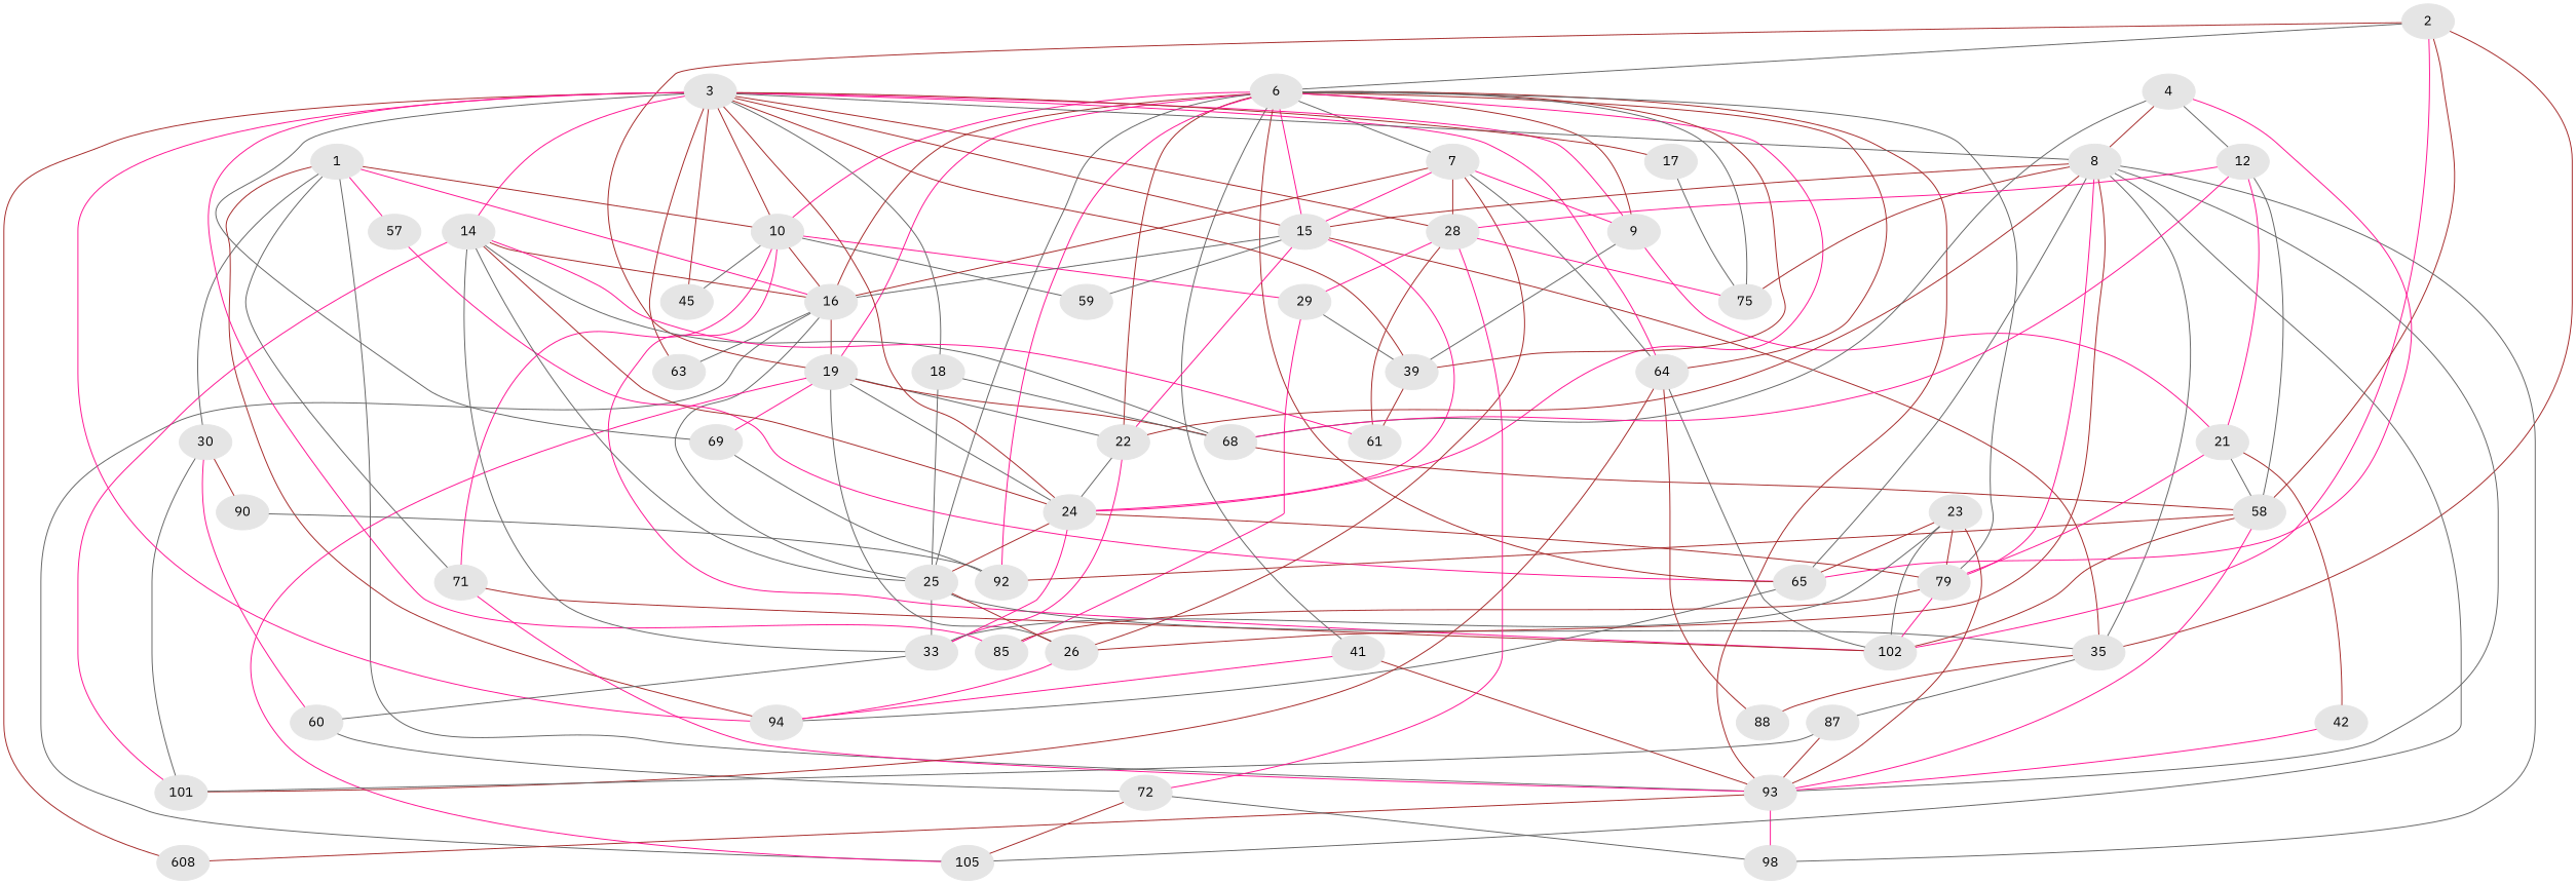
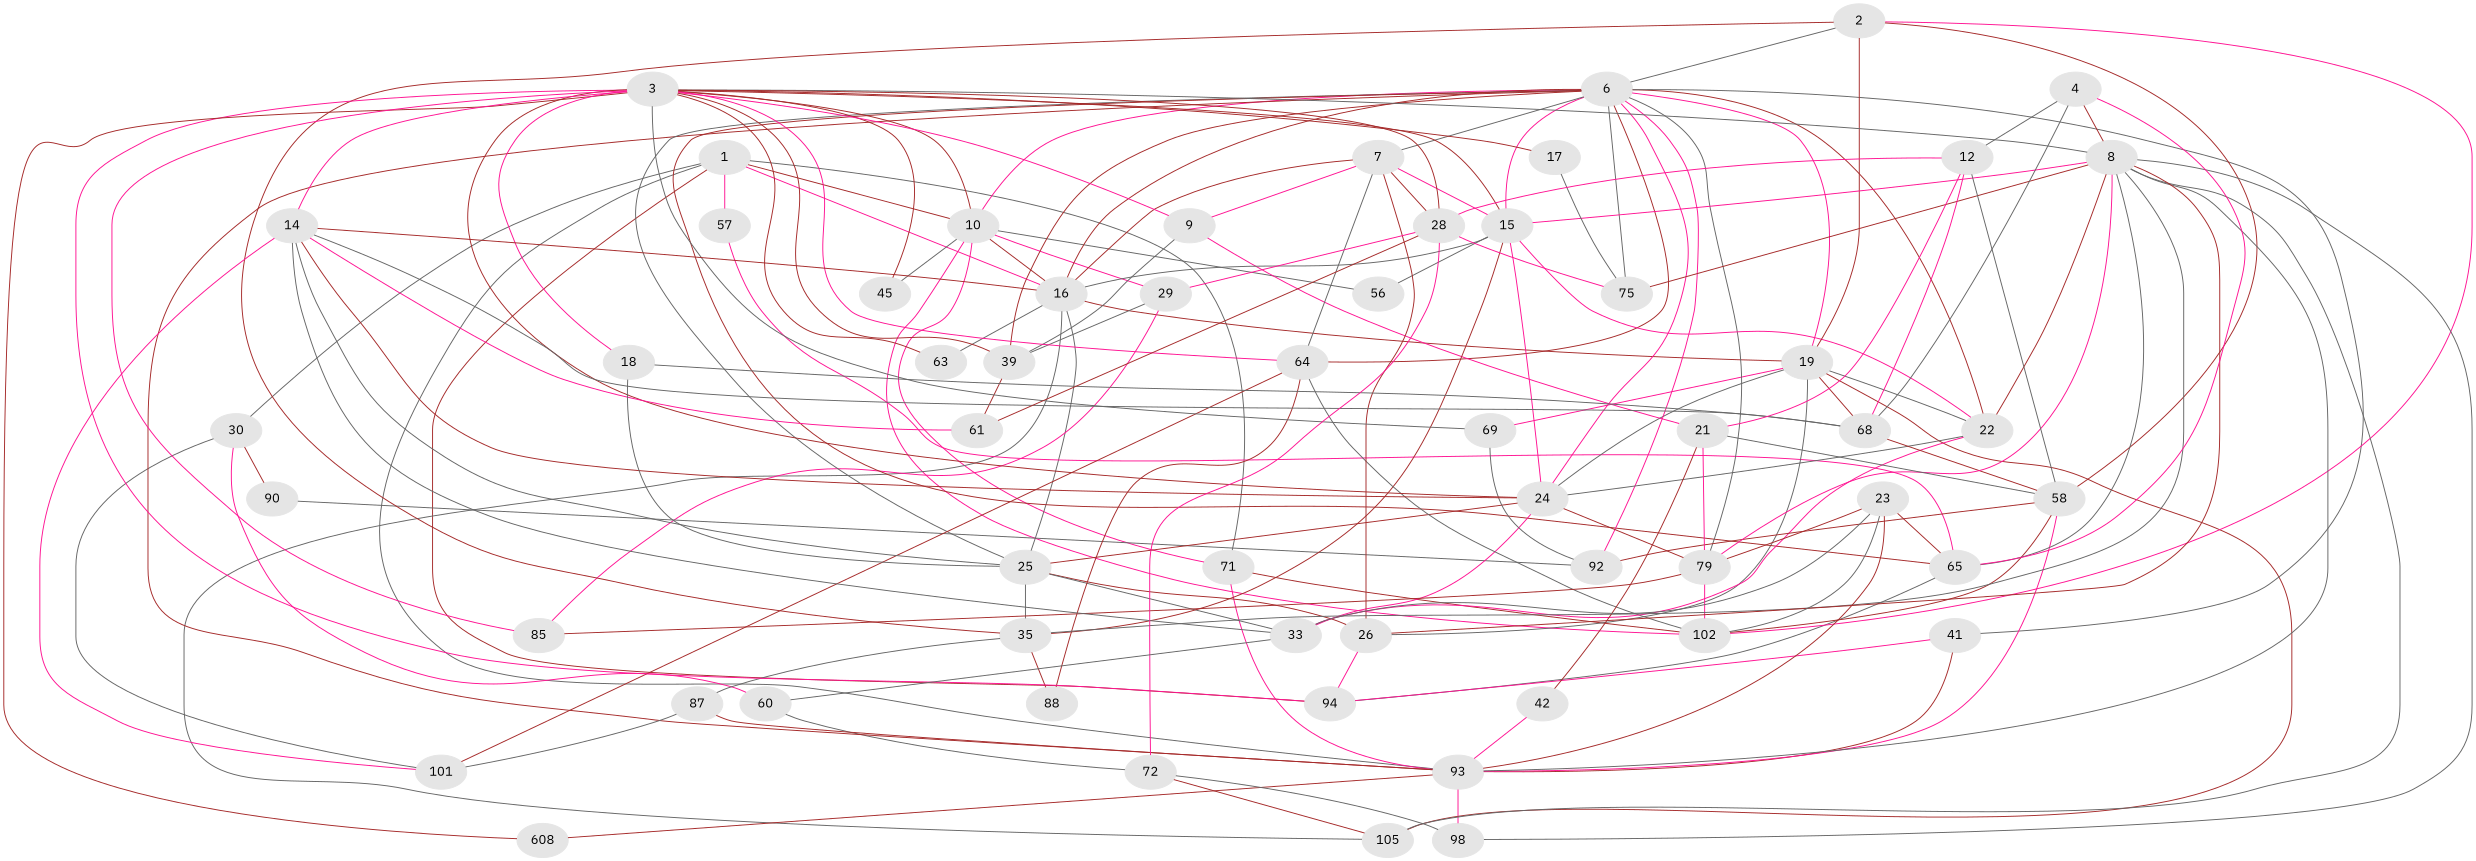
  graph {
    fontname="IBM Plex Sans"
    node [color=gray90 fontname="IBM Plex Sans" style=filled]
    edge [color=brown fontname="IBM Plex Sans"]
    1 [super="+13"]
    10 [super="+54"]
    16 [super="+37"]
    30 [super="+36"]
    57
    71
    93 [super="+115"]
    94
    102
    45
    29 [super="+96"]
-   59
+   59 [label=56]
    19 [super="+49+78+83"]
    63
    25 [super="+38"]
    105 [super="+111"]
    101
    60
    90
    65 [super="+107"]
    n21 [label=608]
    98
    6 [super="+44+76+34+31"]
    9
    15 [super="+55+50+74"]
    24 [super="+70+67"]
    39
    64 [super="+77+82"]
    7 [super="+20+104"]
    22 [super="+68+80"]
    41
    75 [super="+103"]
    79 [super="+110"]
    92
    2
    35 [super="+53"]
    58 [super="+73"]
    69
    n39 [label=68 super="+109"]
    26
    87
    88
    3 [super="+95+86+5+47"]
    8 [super="+11"]
    14 [super="+27"]
    17
    18 [super="+32"]
    28 [super="+81"]
    85 [super="+100"]
    21 [super="+40"]
    33
    61
    72
    4
    12 [super="+52"]
    42
    23 [super="+43"]
    1 -- 10
    1 -- 16 [color=deeppink]
    1 -- 30 [color=gray40]
    1 -- 57 [color=deeppink]
    1 -- 71 [color=gray40]
    1 -- 93 [color=gray40]
    1 -- 94
    10 -- 16
    10 -- 71 [color=deeppink]
    10 -- 102 [color=deeppink]
    10 -- 45 [color=gray40]
    10 -- 29 [color=deeppink]
    10 -- 59 [color=gray40]
    16 -- 19
    16 -- 63 [color=gray40]
    16 -- 25 [color=gray40]
    16 -- 105 [color=gray40]
    30 -- 101 [color=gray40]
    30 -- 60 [color=deeppink]
    30 -- 90 [weight=2]
    57 -- 65 [color=deeppink]
    71 -- 93 [color=deeppink]
    71 -- 102
    93 -- n21
    93 -- 98 [color=deeppink]
    29 -- 39 [color=gray40]
    29 -- 85 [color=deeppink]
-   19 -- 105 [color=deeppink]
+   19 -- 105
    19 -- 24 [color=gray40]
    19 -- 22 [color=gray40]
    19 -- 69 [color=deeppink]
    19 -- n39
    19 -- 26 [color=gray40]
    25 -- 35 [color=gray40]
    25 -- 26
    25 -- 33 [color=gray40]
    60 -- 72 [color=gray40]
    90 -- 92 [color=gray40]
    65 -- 94 [color=gray40]
    6 -- 10 [color=deeppink]
    6 -- 16
    6 -- 93
    6 -- 19 [color=deeppink weight=2]
    6 -- 25 [color=gray40 weight=2]
    6 -- 65
-   6 -- 9
    6 -- 15 [color=deeppink]
    6 -- 24 [color=deeppink]
    6 -- 39
    6 -- 64
    6 -- 7 [color=gray40]
    6 -- 22
    6 -- 41 [color=gray40]
    6 -- 75 [color=gray40]
    6 -- 79 [color=gray40]
    6 -- 92 [color=deeppink]
    9 -- 39 [color=gray40]
    9 -- 21 [color=deeppink]
    15 -- 16 [color=gray40]
    15 -- 59 [color=gray40]
    15 -- 24 [color=deeppink]
    15 -- 22 [color=deeppink]
    15 -- 35
    24 -- 25
    24 -- 79
    24 -- 33 [color=deeppink]
    39 -- 61
    64 -- 102 [color=gray40]
    64 -- 101
    64 -- 88
    7 -- 16
    7 -- 9 [color=deeppink]
    7 -- 15 [color=deeppink]
    7 -- 64 [color=gray40]
    7 -- 26
    7 -- 28
    22 -- 24 [color=gray40]
    22 -- 33 [color=deeppink]
    41 -- 93
    41 -- 94 [color=deeppink]
    79 -- 102 [color=deeppink]
    79 -- 85
    2 -- 102 [color=deeppink]
    2 -- 19
    2 -- 6 [color=gray40]
    2 -- 35
    2 -- 58
    35 -- 87 [color=gray40]
    35 -- 88
    58 -- 93 [color=deeppink]
    58 -- 102
    58 -- 92
    69 -- 92 [color=gray40]
    n39 -- 58
    26 -- 94 [color=deeppink]
    87 -- 93
    87 -- 101 [color=gray40]
    3 -- 10
    3 -- 94 [color=deeppink weight=2]
    3 -- 45
    3 -- 63 [weight=2]
    3 -- n21
    3 -- 9 [color=deeppink weight=2]
    3 -- 15
    3 -- 24
    3 -- 39
    3 -- 64 [color=deeppink]
    3 -- 69 [color=gray40]
    3 -- 8 [color=gray40]
    3 -- 14 [color=deeppink weight=3]
    3 -- 17
-   3 -- 18 [color=gray40 weight=2]
+   3 -- 18 [color=deeppink weight=2]
    3 -- 28
    3 -- 85 [color=deeppink weight=2]
    8 -- 93 [color=gray40]
    8 -- 105 [color=gray40]
    8 -- 65 [color=gray40]
    8 -- 98 [color=gray40]
-   8 -- 15
+   8 -- 15 [color=deeppink]
    8 -- 22 [weight=2]
    8 -- 75
    8 -- 79 [color=deeppink]
    8 -- 35 [color=gray40]
    8 -- 26
    14 -- 16
    14 -- 25 [color=gray40]
    14 -- 101 [color=deeppink]
    14 -- 24
    14 -- n39 [color=gray40]
    14 -- 33 [color=gray40]
    14 -- 61 [color=deeppink]
    17 -- 75 [color=gray40]
    18 -- 25 [color=gray40]
    18 -- n39 [color=gray40]
    28 -- 29 [color=deeppink]
    28 -- 75 [color=deeppink weight=2]
    28 -- 61
    28 -- 72 [color=deeppink]
    21 -- 79 [color=deeppink]
    21 -- 58 [color=gray40]
    21 -- 42
    33 -- 60 [color=gray40]
    72 -- 105
    72 -- 98 [color=gray40]
    4 -- 65 [color=deeppink]
    4 -- n39 [color=gray40]
    4 -- 8
    4 -- 12 [color=gray40]
    12 -- 58 [color=gray40]
    12 -- n39 [color=deeppink]
    12 -- 28 [color=deeppink]
    12 -- 21 [color=deeppink]
    42 -- 93 [color=deeppink]
    23 -- 93
    23 -- 102 [color=gray40]
    23 -- 65
    23 -- 79
    23 -- 33 [color=gray40]
  }
